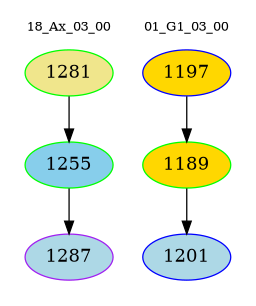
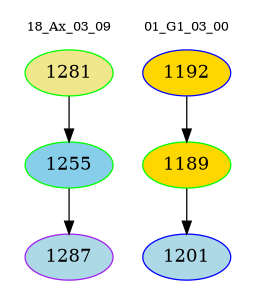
  digraph {
    node [color=green fillcolor=lightblue style=filled]
    edge [color=black]
    n1 [fillcolor=khaki label=1281]
    n2 [fillcolor=skyblue label=1255]
    n3 [color=purple label=1287]
-   n4 [color=blue fillcolor=gold label=1197]
+   n4 [color=blue fillcolor=gold label=1192]
    n5 [fillcolor=gold label=1189]
    n6 [color=blue label=1201]
    subgraph cluster_1 {
      color=white
      fontsize=10
-     label="18_Ax_03_00"
+     label="18_Ax_03_09"
      n1
      n2
      n3
    }
    subgraph cluster_2 {
      color=white
      fontsize=10
      label="01_G1_03_00"
      n4
      n5
      n6
    }
    n1 -> n2
    n2 -> n3
    n4 -> n5
    n5 -> n6
  }
